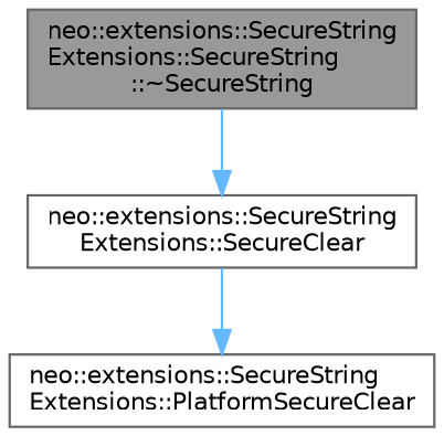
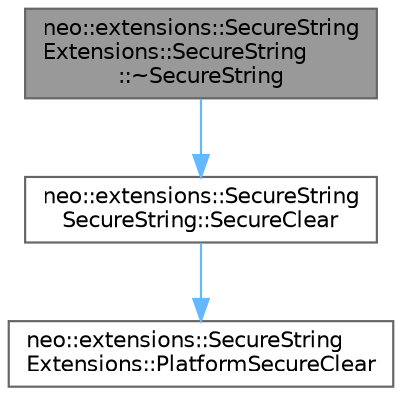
  digraph {
    rankdir=TB
    node [color=grey40 fillcolor=white fontname=Helvetica fontsize=10 shape=box style=filled]
    edge [color=steelblue1 fontname=Helvetica fontsize=10 labelfontname=Helvetica labelfontsize=10 style=solid]
    n1 [color=gray40 fillcolor=grey60 fontcolor=black height=0.2 label="neo::extensions::SecureString\lExtensions::SecureString\l::~SecureString" width=0.4]
-   n2 [height=0.2 label="neo::extensions::SecureString\lExtensions::SecureClear" width=0.4]
+   n2 [height=0.2 label="neo::extensions::SecureString\lSecureString::SecureClear" width=0.4]
    n3 [height=0.2 label="neo::extensions::SecureString\lExtensions::PlatformSecureClear" width=0.4]
    n1 -> n2
    n2 -> n3
  }
